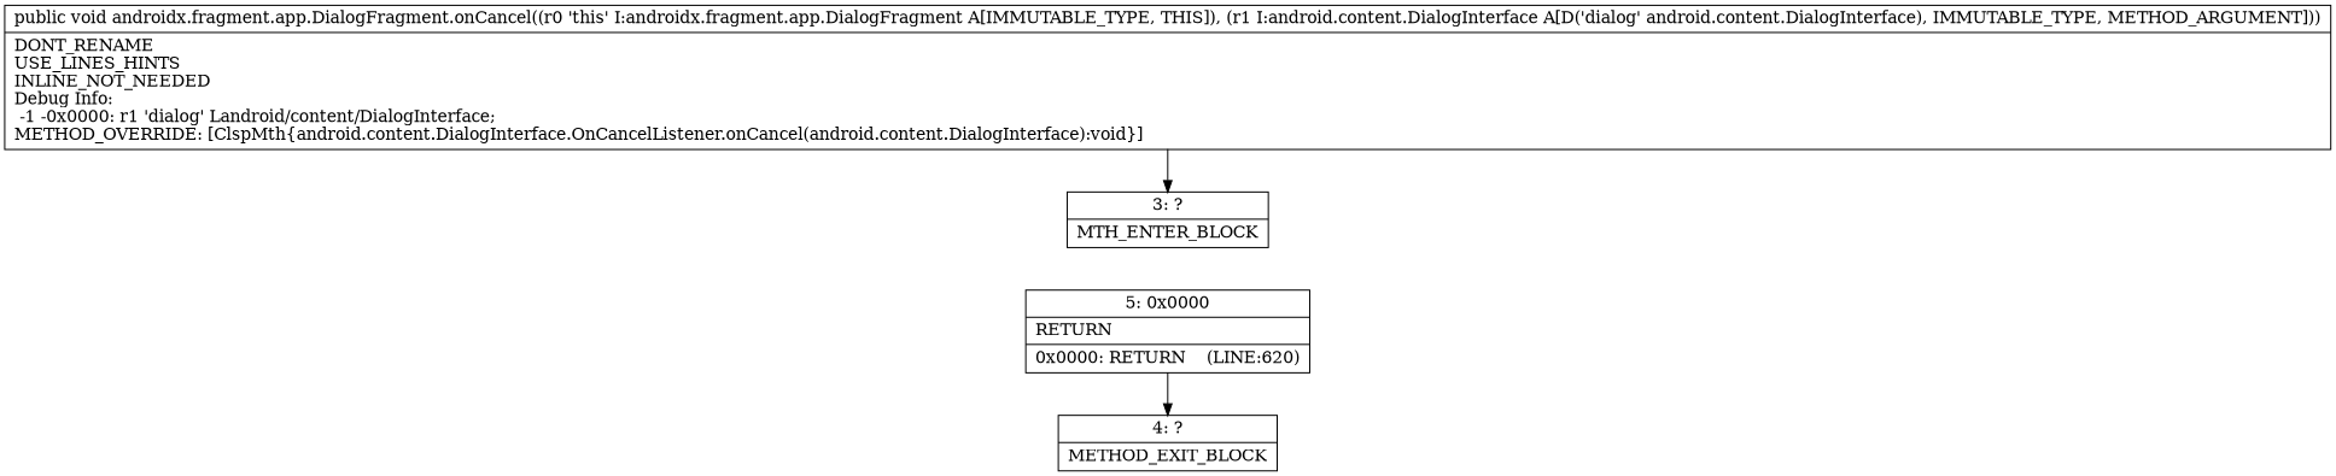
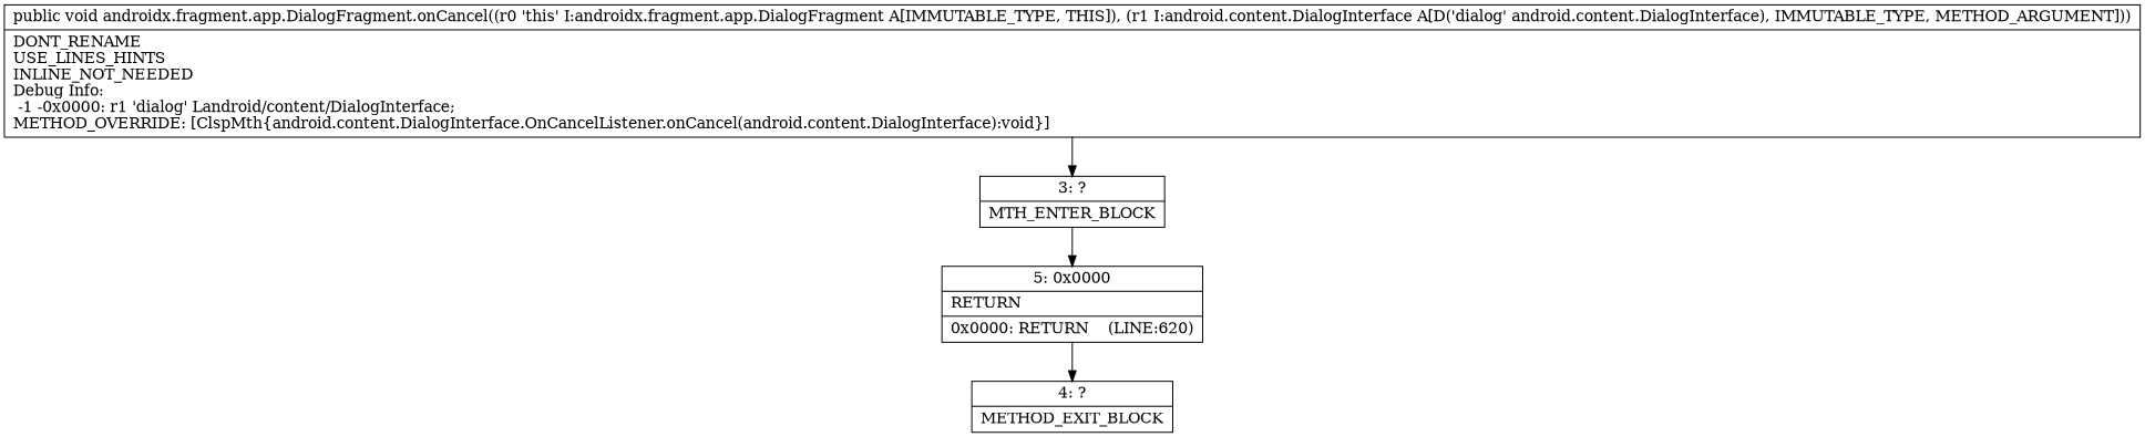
  digraph {
    node [shape=record]
    n1 [label="{3\:\ ?|MTH_ENTER_BLOCK\l}"]
    n2 [label="{5\:\ 0x0000|RETURN\l|0x0000: RETURN    (LINE:620)\l}"]
    n3 [label="{4\:\ ?|METHOD_EXIT_BLOCK\l}"]
    n4 [label="{public void androidx.fragment.app.DialogFragment.onCancel((r0 'this' I:androidx.fragment.app.DialogFragment A[IMMUTABLE_TYPE, THIS]), (r1 I:android.content.DialogInterface A[D('dialog' android.content.DialogInterface), IMMUTABLE_TYPE, METHOD_ARGUMENT]))  | DONT_RENAME\lUSE_LINES_HINTS\lINLINE_NOT_NEEDED\lDebug Info:\l  \-1 \-0x0000: r1 'dialog' Landroid\/content\/DialogInterface;\lMETHOD_OVERRIDE: [ClspMth\{android.content.DialogInterface.OnCancelListener.onCancel(android.content.DialogInterface):void\}]\l}"]
+   n1 -> n2
    n2 -> n3
    n4 -> n1
  }
